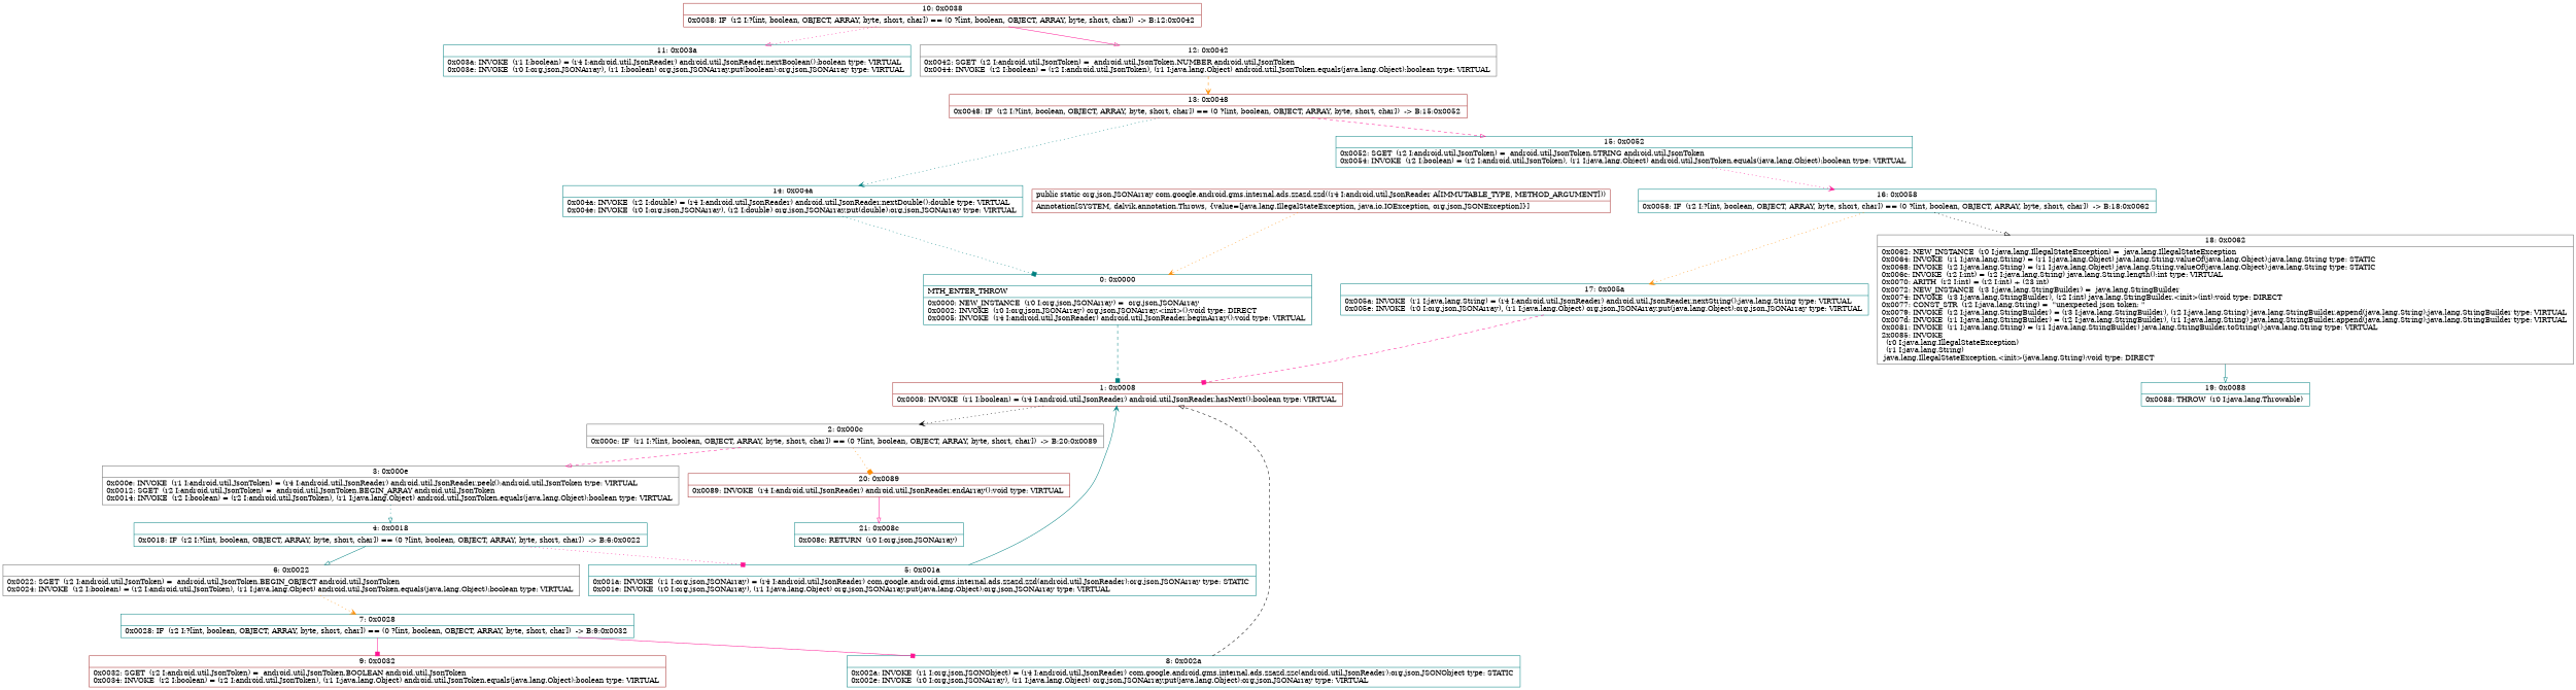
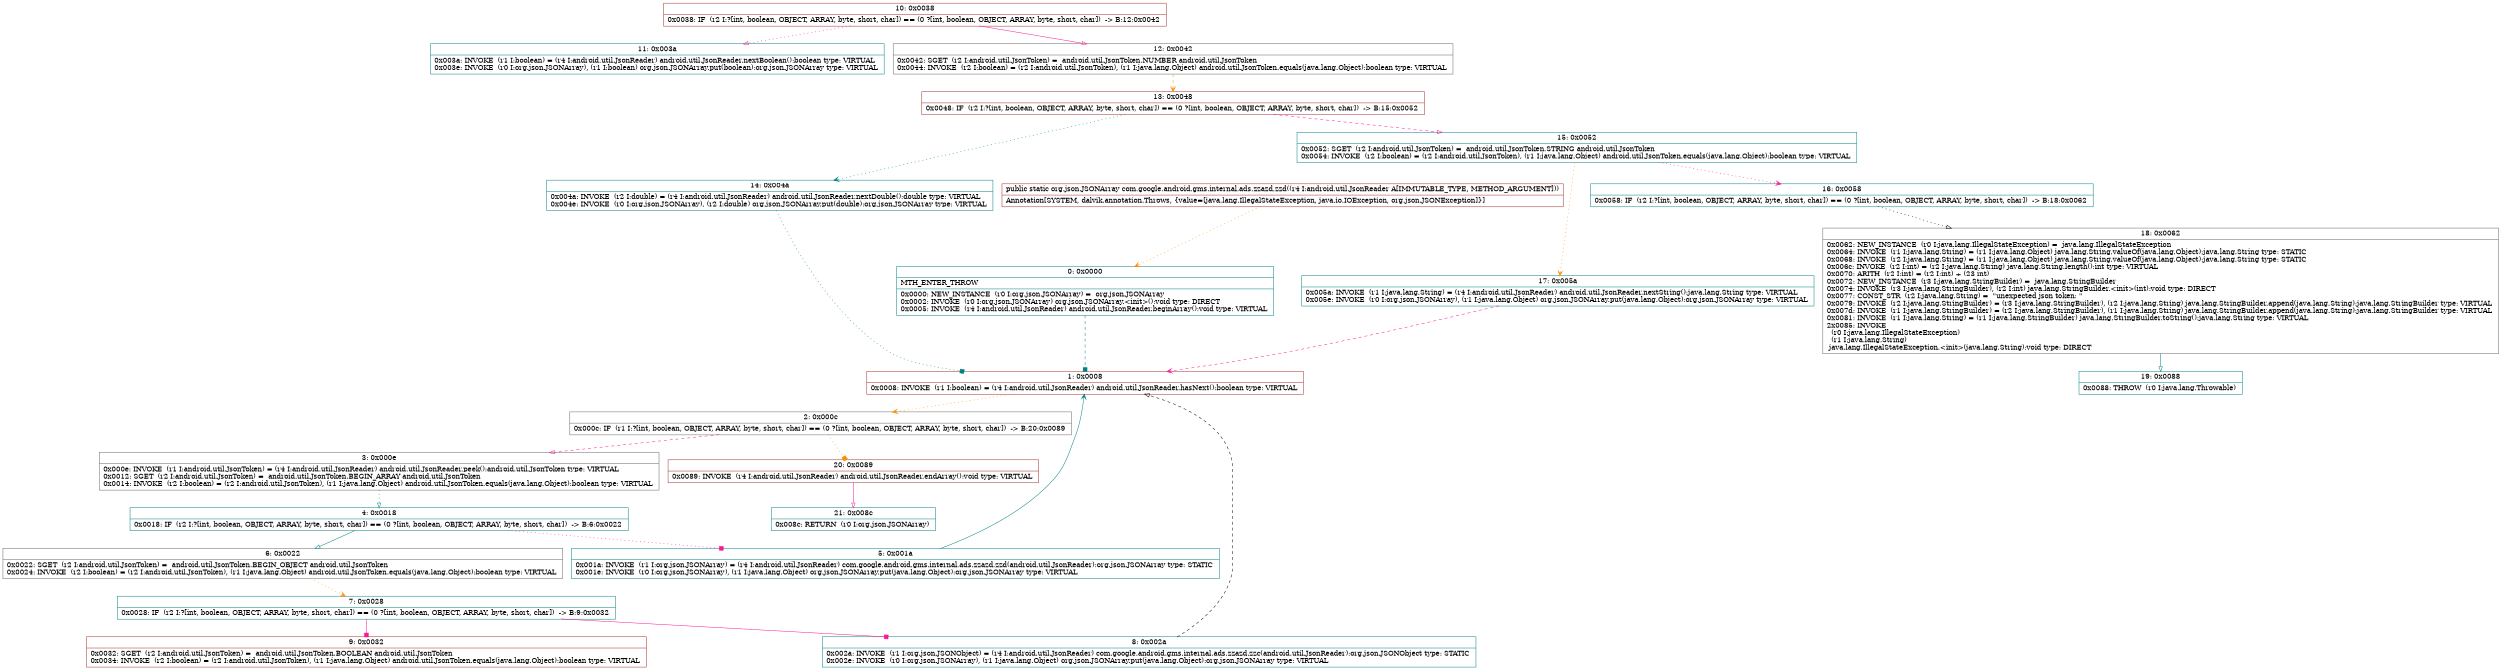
  digraph {
    node [color=teal shape=record]
    edge [arrowhead=onormal color=deeppink style=dotted]
    n1 [label="{0\:\ 0x0000|MTH_ENTER_THROW\l|0x0000: NEW_INSTANCE  (r0 I:org.json.JSONArray) =  org.json.JSONArray \l0x0002: INVOKE  (r0 I:org.json.JSONArray) org.json.JSONArray.\<init\>():void type: DIRECT \l0x0005: INVOKE  (r4 I:android.util.JsonReader) android.util.JsonReader.beginArray():void type: VIRTUAL \l}"]
    n2 [color=brown label="{1\:\ 0x0008|0x0008: INVOKE  (r1 I:boolean) = (r4 I:android.util.JsonReader) android.util.JsonReader.hasNext():boolean type: VIRTUAL \l}"]
    n3 [color=gray40 label="{2\:\ 0x000c|0x000c: IF  (r1 I:?[int, boolean, OBJECT, ARRAY, byte, short, char]) == (0 ?[int, boolean, OBJECT, ARRAY, byte, short, char])  \-\> B:20:0x0089 \l}"]
    n4 [color=gray40 label="{3\:\ 0x000e|0x000e: INVOKE  (r1 I:android.util.JsonToken) = (r4 I:android.util.JsonReader) android.util.JsonReader.peek():android.util.JsonToken type: VIRTUAL \l0x0012: SGET  (r2 I:android.util.JsonToken) =  android.util.JsonToken.BEGIN_ARRAY android.util.JsonToken \l0x0014: INVOKE  (r2 I:boolean) = (r2 I:android.util.JsonToken), (r1 I:java.lang.Object) android.util.JsonToken.equals(java.lang.Object):boolean type: VIRTUAL \l}"]
    n5 [color=brown label="{20\:\ 0x0089|0x0089: INVOKE  (r4 I:android.util.JsonReader) android.util.JsonReader.endArray():void type: VIRTUAL \l}"]
    n6 [label="{4\:\ 0x0018|0x0018: IF  (r2 I:?[int, boolean, OBJECT, ARRAY, byte, short, char]) == (0 ?[int, boolean, OBJECT, ARRAY, byte, short, char])  \-\> B:6:0x0022 \l}"]
    n7 [label="{21\:\ 0x008c|0x008c: RETURN  (r0 I:org.json.JSONArray) \l}"]
    n8 [label="{5\:\ 0x001a|0x001a: INVOKE  (r1 I:org.json.JSONArray) = (r4 I:android.util.JsonReader) com.google.android.gms.internal.ads.zzazd.zzd(android.util.JsonReader):org.json.JSONArray type: STATIC \l0x001e: INVOKE  (r0 I:org.json.JSONArray), (r1 I:java.lang.Object) org.json.JSONArray.put(java.lang.Object):org.json.JSONArray type: VIRTUAL \l}"]
    n9 [color=gray40 label="{6\:\ 0x0022|0x0022: SGET  (r2 I:android.util.JsonToken) =  android.util.JsonToken.BEGIN_OBJECT android.util.JsonToken \l0x0024: INVOKE  (r2 I:boolean) = (r2 I:android.util.JsonToken), (r1 I:java.lang.Object) android.util.JsonToken.equals(java.lang.Object):boolean type: VIRTUAL \l}"]
    n10 [label="{7\:\ 0x0028|0x0028: IF  (r2 I:?[int, boolean, OBJECT, ARRAY, byte, short, char]) == (0 ?[int, boolean, OBJECT, ARRAY, byte, short, char])  \-\> B:9:0x0032 \l}"]
    n11 [label="{8\:\ 0x002a|0x002a: INVOKE  (r1 I:org.json.JSONObject) = (r4 I:android.util.JsonReader) com.google.android.gms.internal.ads.zzazd.zzc(android.util.JsonReader):org.json.JSONObject type: STATIC \l0x002e: INVOKE  (r0 I:org.json.JSONArray), (r1 I:java.lang.Object) org.json.JSONArray.put(java.lang.Object):org.json.JSONArray type: VIRTUAL \l}"]
    n12 [color=brown label="{9\:\ 0x0032|0x0032: SGET  (r2 I:android.util.JsonToken) =  android.util.JsonToken.BOOLEAN android.util.JsonToken \l0x0034: INVOKE  (r2 I:boolean) = (r2 I:android.util.JsonToken), (r1 I:java.lang.Object) android.util.JsonToken.equals(java.lang.Object):boolean type: VIRTUAL \l}"]
    n13 [color=brown label="{10\:\ 0x0038|0x0038: IF  (r2 I:?[int, boolean, OBJECT, ARRAY, byte, short, char]) == (0 ?[int, boolean, OBJECT, ARRAY, byte, short, char])  \-\> B:12:0x0042 \l}"]
    n14 [label="{11\:\ 0x003a|0x003a: INVOKE  (r1 I:boolean) = (r4 I:android.util.JsonReader) android.util.JsonReader.nextBoolean():boolean type: VIRTUAL \l0x003e: INVOKE  (r0 I:org.json.JSONArray), (r1 I:boolean) org.json.JSONArray.put(boolean):org.json.JSONArray type: VIRTUAL \l}"]
    n15 [color=gray40 label="{12\:\ 0x0042|0x0042: SGET  (r2 I:android.util.JsonToken) =  android.util.JsonToken.NUMBER android.util.JsonToken \l0x0044: INVOKE  (r2 I:boolean) = (r2 I:android.util.JsonToken), (r1 I:java.lang.Object) android.util.JsonToken.equals(java.lang.Object):boolean type: VIRTUAL \l}"]
    n16 [color=brown label="{13\:\ 0x0048|0x0048: IF  (r2 I:?[int, boolean, OBJECT, ARRAY, byte, short, char]) == (0 ?[int, boolean, OBJECT, ARRAY, byte, short, char])  \-\> B:15:0x0052 \l}"]
    n17 [label="{14\:\ 0x004a|0x004a: INVOKE  (r2 I:double) = (r4 I:android.util.JsonReader) android.util.JsonReader.nextDouble():double type: VIRTUAL \l0x004e: INVOKE  (r0 I:org.json.JSONArray), (r2 I:double) org.json.JSONArray.put(double):org.json.JSONArray type: VIRTUAL \l}"]
    n18 [label="{15\:\ 0x0052|0x0052: SGET  (r2 I:android.util.JsonToken) =  android.util.JsonToken.STRING android.util.JsonToken \l0x0054: INVOKE  (r2 I:boolean) = (r2 I:android.util.JsonToken), (r1 I:java.lang.Object) android.util.JsonToken.equals(java.lang.Object):boolean type: VIRTUAL \l}"]
    n19 [label="{16\:\ 0x0058|0x0058: IF  (r2 I:?[int, boolean, OBJECT, ARRAY, byte, short, char]) == (0 ?[int, boolean, OBJECT, ARRAY, byte, short, char])  \-\> B:18:0x0062 \l}"]
    n20 [label="{17\:\ 0x005a|0x005a: INVOKE  (r1 I:java.lang.String) = (r4 I:android.util.JsonReader) android.util.JsonReader.nextString():java.lang.String type: VIRTUAL \l0x005e: INVOKE  (r0 I:org.json.JSONArray), (r1 I:java.lang.Object) org.json.JSONArray.put(java.lang.Object):org.json.JSONArray type: VIRTUAL \l}"]
    n21 [color=gray40 label="{18\:\ 0x0062|0x0062: NEW_INSTANCE  (r0 I:java.lang.IllegalStateException) =  java.lang.IllegalStateException \l0x0064: INVOKE  (r1 I:java.lang.String) = (r1 I:java.lang.Object) java.lang.String.valueOf(java.lang.Object):java.lang.String type: STATIC \l0x0068: INVOKE  (r2 I:java.lang.String) = (r1 I:java.lang.Object) java.lang.String.valueOf(java.lang.Object):java.lang.String type: STATIC \l0x006c: INVOKE  (r2 I:int) = (r2 I:java.lang.String) java.lang.String.length():int type: VIRTUAL \l0x0070: ARITH  (r2 I:int) = (r2 I:int) + (23 int) \l0x0072: NEW_INSTANCE  (r3 I:java.lang.StringBuilder) =  java.lang.StringBuilder \l0x0074: INVOKE  (r3 I:java.lang.StringBuilder), (r2 I:int) java.lang.StringBuilder.\<init\>(int):void type: DIRECT \l0x0077: CONST_STR  (r2 I:java.lang.String) =  \"unexpected json token: \" \l0x0079: INVOKE  (r2 I:java.lang.StringBuilder) = (r3 I:java.lang.StringBuilder), (r2 I:java.lang.String) java.lang.StringBuilder.append(java.lang.String):java.lang.StringBuilder type: VIRTUAL \l0x007d: INVOKE  (r1 I:java.lang.StringBuilder) = (r2 I:java.lang.StringBuilder), (r1 I:java.lang.String) java.lang.StringBuilder.append(java.lang.String):java.lang.StringBuilder type: VIRTUAL \l0x0081: INVOKE  (r1 I:java.lang.String) = (r1 I:java.lang.StringBuilder) java.lang.StringBuilder.toString():java.lang.String type: VIRTUAL \l2x0085: INVOKE  \l  (r0 I:java.lang.IllegalStateException)\l  (r1 I:java.lang.String)\l java.lang.IllegalStateException.\<init\>(java.lang.String):void type: DIRECT \l}"]
    n22 [label="{19\:\ 0x0088|0x0088: THROW  (r0 I:java.lang.Throwable) \l}"]
    n23 [color=brown label="{public static org.json.JSONArray com.google.android.gms.internal.ads.zzazd.zzd((r4 I:android.util.JsonReader A[IMMUTABLE_TYPE, METHOD_ARGUMENT]))  | Annotation[SYSTEM, dalvik.annotation.Throws, \{value=[java.lang.IllegalStateException, java.io.IOException, org.json.JSONException]\}]\l}"]
    n1 -> n2 [arrowhead=box color=teal style=dashed]
-   n2 -> n3 [arrowhead=vee color=black]
+   n2 -> n3 [arrowhead=vee color=darkorange]
    n3 -> n4 [style=dashed]
    n3 -> n5 [arrowhead=box color=darkorange]
    n4 -> n6 [color=teal]
    n5 -> n7 [style=solid]
    n6 -> n8 [arrowhead=box]
    n6 -> n9 [color=teal style=solid]
    n8 -> n2 [arrowhead=vee color=teal style=solid]
    n9 -> n10 [arrowhead=vee color=darkorange]
    n10 -> n11 [arrowhead=box style=solid]
    n10 -> n12 [arrowhead=box style=solid]
    n11 -> n2 [color=black style=dashed]
    n13 -> n14
    n13 -> n15 [style=solid]
    n15 -> n16 [arrowhead=vee color=darkorange style=dashed]
    n16 -> n17 [arrowhead=vee color=teal]
    n16 -> n18 [style=dashed]
-   n17 -> n1 [arrowhead=box color=teal]
+   n17 -> n2 [arrowhead=box color=teal]
    n18 -> n19 [arrowhead=vee]
-   n19 -> n20 [arrowhead=vee color=darkorange]
+   n18 -> n20 [arrowhead=vee color=darkorange]
    n19 -> n21 [color=black]
-   n20 -> n2 [arrowhead=box style=dashed]
+   n20 -> n2 [arrowhead=vee style=dashed]
    n21 -> n22 [color=teal style=solid]
    n23 -> n1 [arrowhead=vee color=darkorange]
  }
